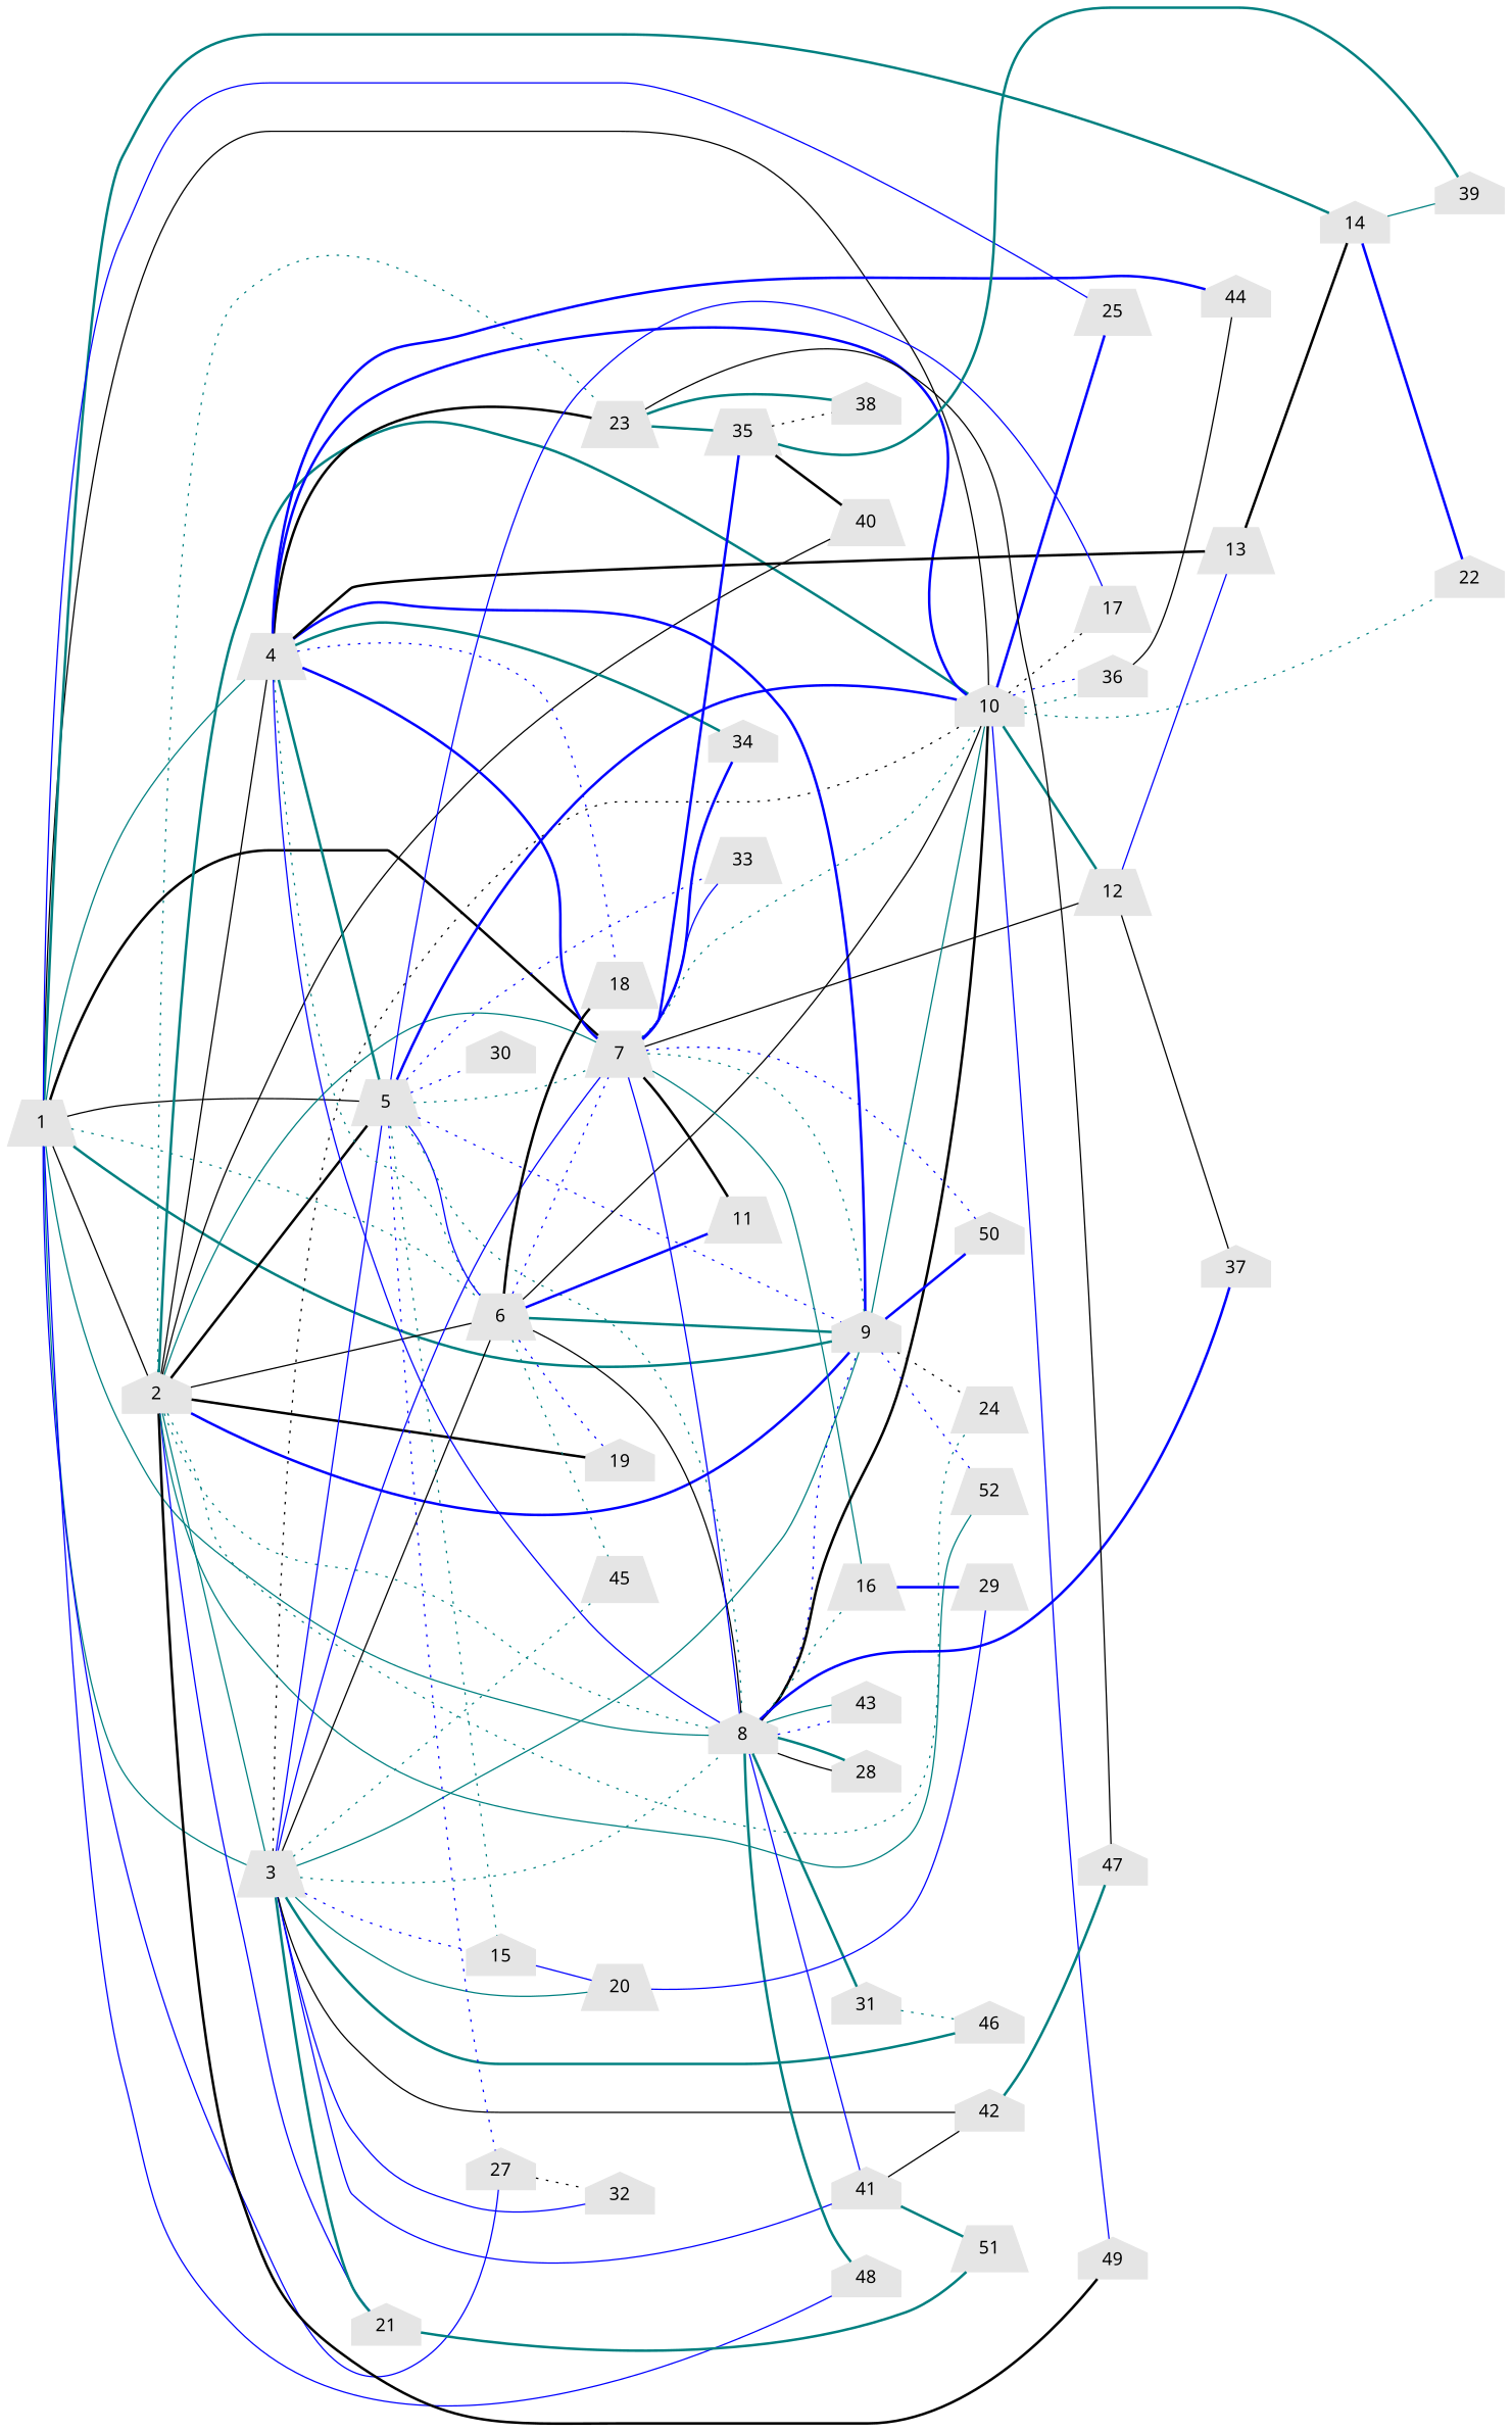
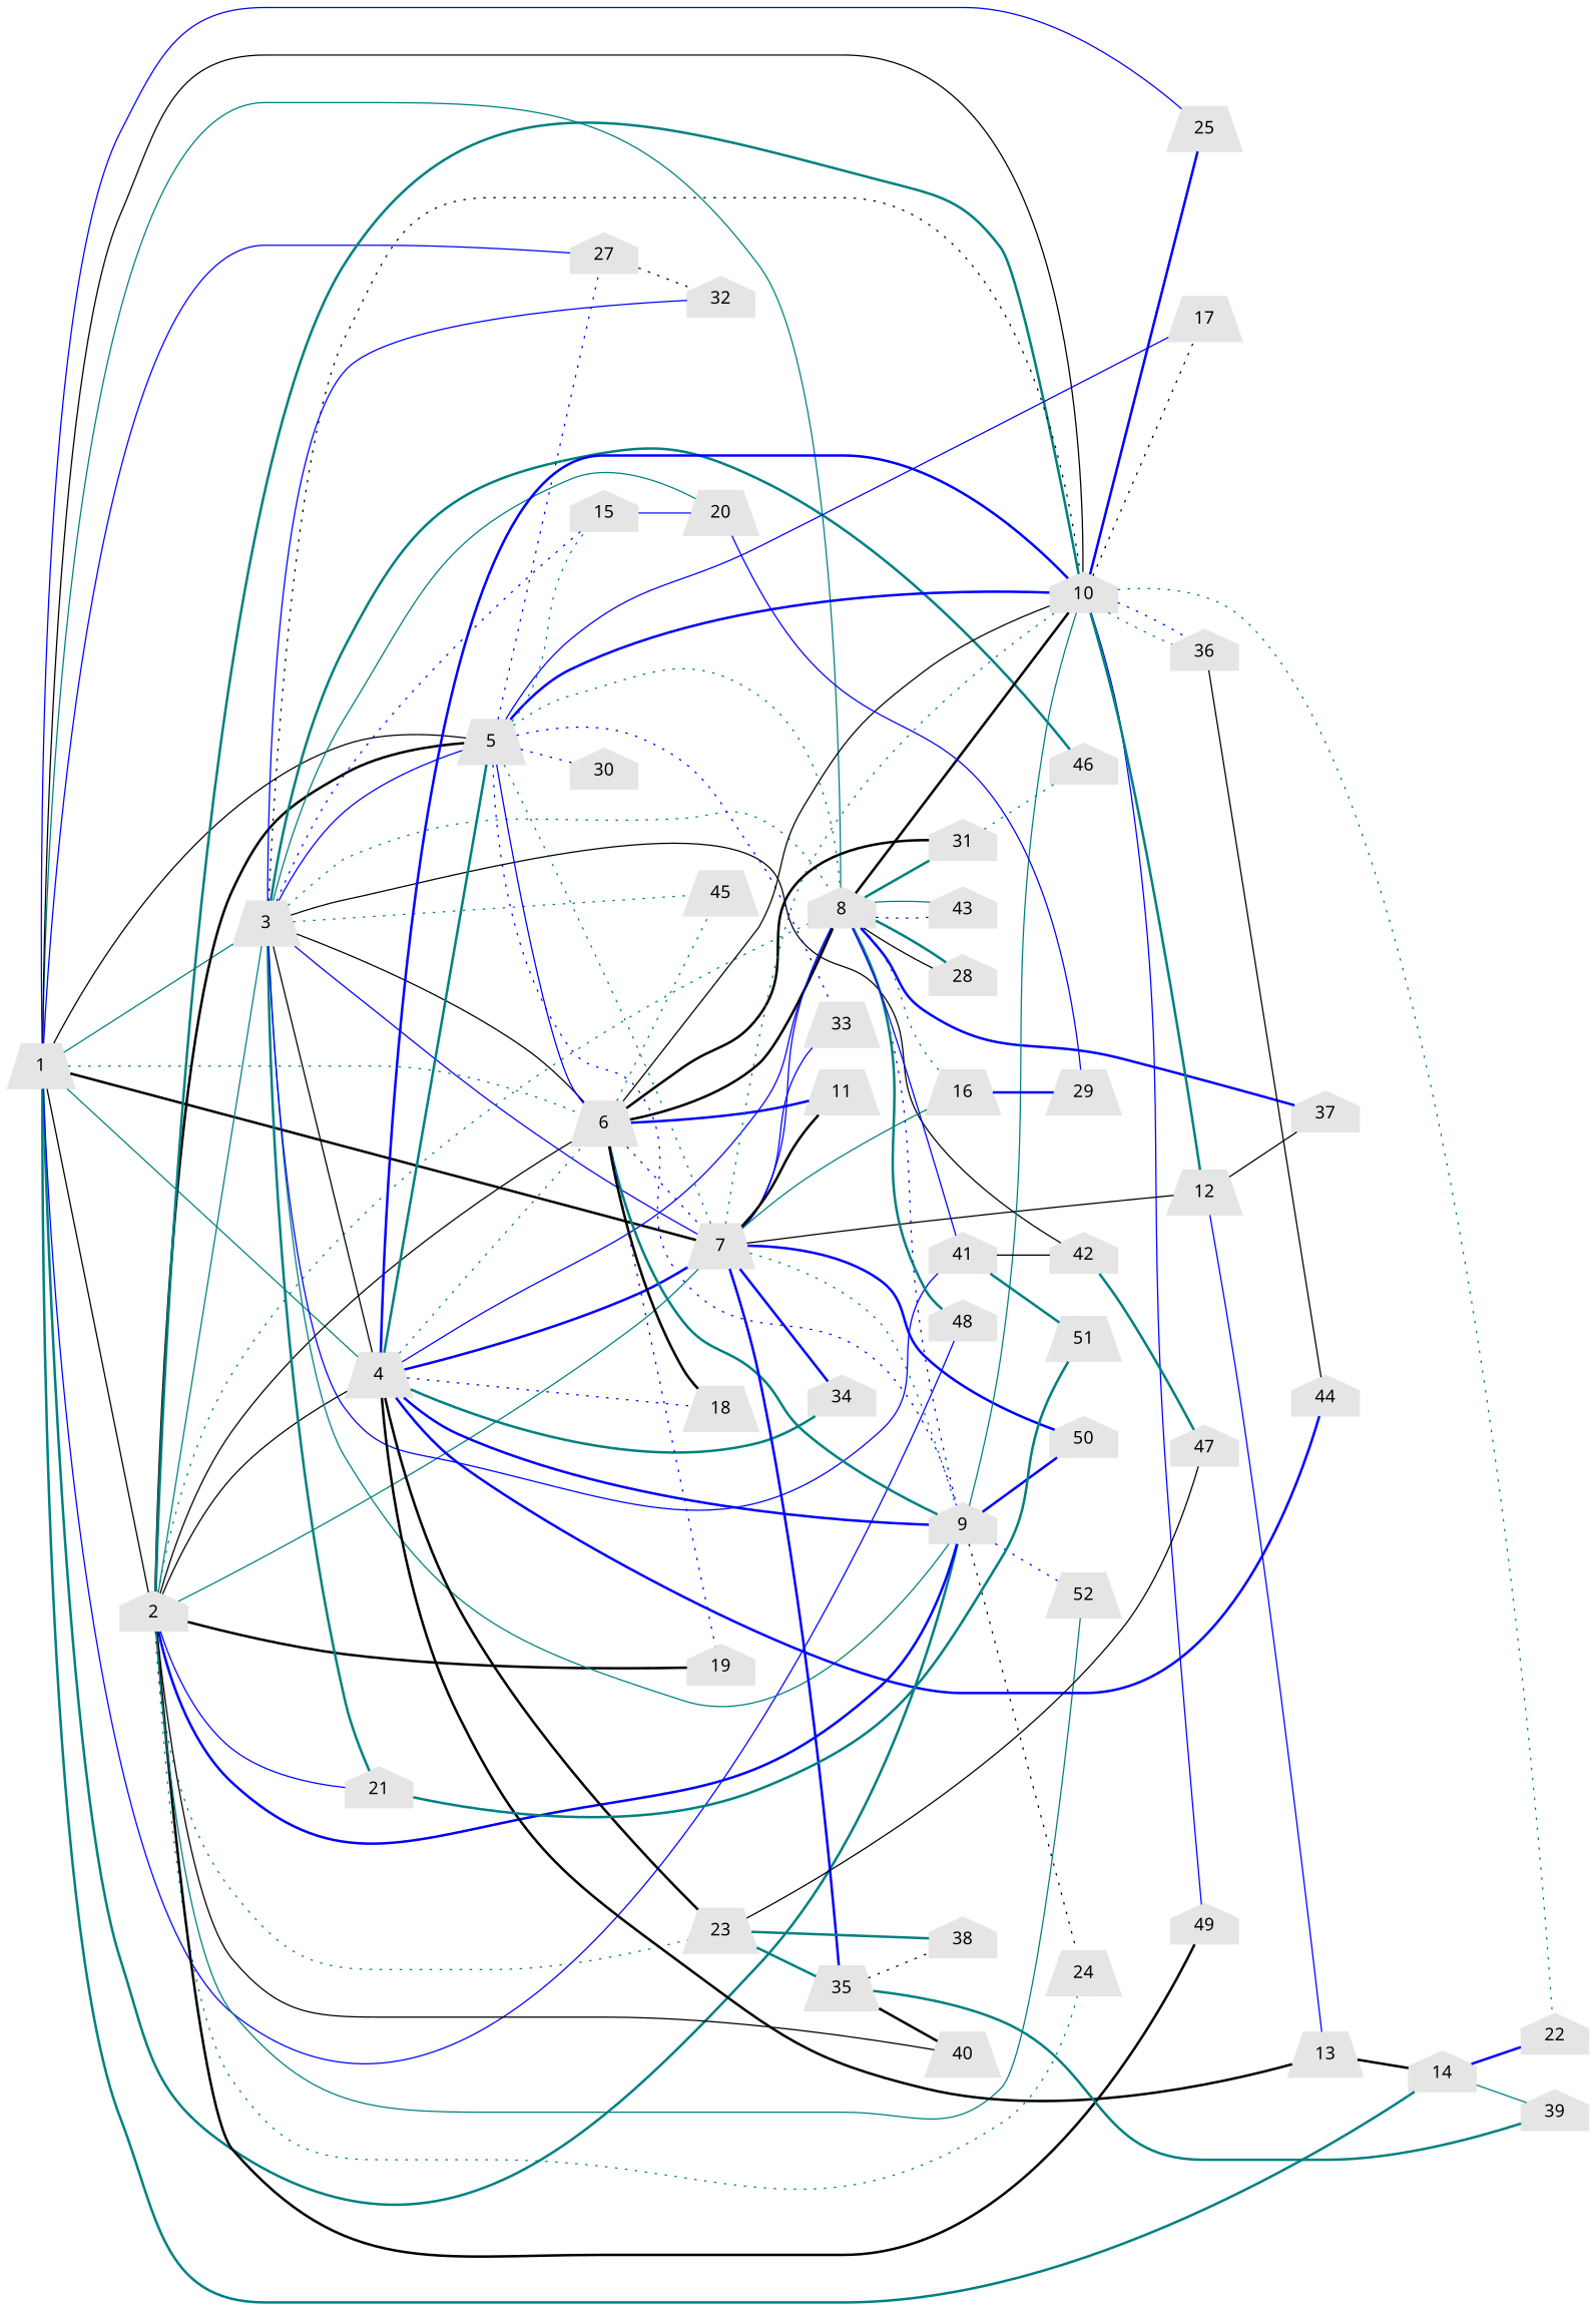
  graph {
    fontname="Noto Sans"
    rankdir=LR
    node [color=gray90 fontname="Noto Sans" shape=house style=filled]
    edge [color=teal fontname="Noto Sans" style=solid]
    1 [shape=trapezium]
    2
    3 [shape=trapezium]
    4 [shape=trapezium]
    5 [shape=trapezium]
    6 [shape=trapezium]
    7 [shape=trapezium]
    8
    9
    10
    14
    25 [shape=trapezium]
    27
    48
    19
    21
    23 [shape=trapezium]
    24 [shape=trapezium]
    40 [shape=trapezium]
    49
    52 [shape=trapezium]
    15
    20 [shape=trapezium]
    32
    41
    42
    45 [shape=trapezium]
    46
    13 [shape=trapezium]
    18 [shape=trapezium]
    34
    44
    17 [shape=trapezium]
    30
    33 [shape=trapezium]
    11 [shape=trapezium]
    31
    12 [shape=trapezium]
    16 [shape=trapezium]
    35 [shape=trapezium]
    50
    28
    37
    43
    22
    36
    39
    51 [shape=trapezium]
    38
    47
    29 [shape=trapezium]
    1 -- 2 [color=black]
    1 -- 3
    1 -- 4
    1 -- 5 [color=black]
    1 -- 6 [style=dotted]
    1 -- 7 [color=black style=bold]
    1 -- 8
    1 -- 9 [style=bold]
    1 -- 10 [color=black]
    1 -- 14 [style=bold]
    1 -- 25 [color=blue]
    1 -- 27 [color=blue]
    1 -- 48 [color=blue]
    2 -- 3
    2 -- 4 [color=black]
    2 -- 5 [color=black style=bold]
    2 -- 6 [color=black]
    2 -- 7
    2 -- 8 [style=dotted]
    2 -- 9 [color=blue style=bold]
    2 -- 10 [style=bold]
    2 -- 19 [color=black style=bold]
    2 -- 21 [color=blue]
    2 -- 23 [style=dotted]
    2 -- 24 [style=dotted]
    2 -- 40 [color=black]
    2 -- 49 [color=black style=bold]
    2 -- 52
+   3 -- 4 [color=black]
    3 -- 5 [color=blue]
    3 -- 6 [color=black]
    3 -- 7 [color=blue]
    3 -- 8 [style=dotted]
    3 -- 9
    3 -- 10 [color=black style=dotted]
    3 -- 21 [style=bold]
    3 -- 15 [color=blue style=dotted]
    3 -- 20
    3 -- 32 [color=blue]
    3 -- 41 [color=blue]
    3 -- 42 [color=black]
    3 -- 45 [style=dotted]
    3 -- 46 [style=bold]
    4 -- 5 [style=bold]
    4 -- 6 [style=dotted]
    4 -- 7 [color=blue style=bold]
    4 -- 8 [color=blue]
    4 -- 9 [color=blue style=bold]
    4 -- 10 [color=blue style=bold]
    4 -- 23 [color=black style=bold]
    4 -- 13 [color=black style=bold]
    4 -- 18 [color=blue style=dotted]
    4 -- 34 [style=bold]
    4 -- 44 [color=blue style=bold]
    5 -- 6 [color=blue]
    5 -- 7 [style=dotted]
    5 -- 8 [style=dotted]
    5 -- 9 [color=blue style=dotted]
    5 -- 10 [color=blue style=bold]
    5 -- 27 [color=blue style=dotted]
    5 -- 15 [style=dotted]
    5 -- 17 [color=blue]
    5 -- 30 [color=blue style=dotted]
    5 -- 33 [color=blue style=dotted]
    6 -- 7 [color=blue style=dotted]
-   6 -- 8 [color=black]
+   6 -- 8 [color=black style=bold]
    6 -- 9 [style=bold]
    6 -- 10 [color=black]
    6 -- 19 [color=blue style=dotted]
    6 -- 45 [style=dotted]
    6 -- 18 [color=black style=bold]
    6 -- 11 [color=blue style=bold]
+   6 -- 31 [color=black style=bold]
    7 -- 8 [color=blue]
    7 -- 9 [style=dotted]
    7 -- 10 [style=dotted]
    7 -- 34 [color=blue style=bold]
    7 -- 33 [color=blue]
    7 -- 11 [color=black style=bold]
    7 -- 12 [color=black]
    7 -- 16
    7 -- 35 [color=blue style=bold]
-   7 -- 50 [color=blue style=dotted]
+   7 -- 50 [color=blue style=bold]
    8 -- 9 [color=blue style=dotted]
    8 -- 10 [color=black style=bold]
    8 -- 48 [style=bold]
    8 -- 41 [color=blue]
    8 -- 31 [style=bold]
    8 -- 16 [style=dotted]
    8 -- 28 [color=black]
    8 -- 28 [style=bold]
    8 -- 37 [color=blue style=bold]
    8 -- 43 [color=blue style=dotted]
    8 -- 43
    9 -- 10
    9 -- 24 [color=black style=dotted]
    9 -- 52 [color=blue style=dotted]
    9 -- 50 [color=blue style=bold]
    10 -- 25 [color=blue style=bold]
    10 -- 49 [color=blue]
    10 -- 17 [color=black style=dotted]
    10 -- 12 [style=bold]
    10 -- 22 [style=dotted]
    10 -- 36 [style=dotted]
    10 -- 36 [color=blue style=dotted]
    14 -- 22 [color=blue style=bold]
    14 -- 39
    27 -- 32 [color=black style=dotted]
    21 -- 51 [style=bold]
    23 -- 35 [style=bold]
    23 -- 38 [style=bold]
    23 -- 47 [color=black]
    15 -- 20 [color=blue]
    20 -- 29 [color=blue]
    41 -- 42 [color=black]
    41 -- 51 [style=bold]
    42 -- 47 [style=bold]
    13 -- 14 [color=black style=bold]
    31 -- 46 [style=dotted]
    12 -- 13 [color=blue]
    12 -- 37 [color=black]
    16 -- 29 [color=blue style=bold]
    35 -- 40 [color=black style=bold]
    35 -- 39 [style=bold]
    35 -- 38 [color=black style=dotted]
    36 -- 44 [color=black]
  }
